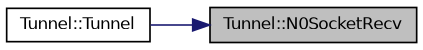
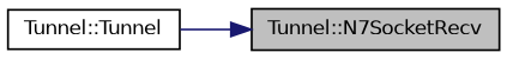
  digraph {
    rankdir=RL
    node [color=black fontname=Helvetica fontsize=10 shape=record style=filled]
-   n1 [fillcolor=grey75 fontcolor=black height=0.2 label="Tunnel::N0SocketRecv" width=0.4]
+   n1 [fillcolor=grey75 fontcolor=black height=0.2 label="Tunnel::N7SocketRecv" width=0.4]
    n2 [fillcolor=white height=0.2 label="Tunnel::Tunnel" width=0.4]
    n1 -> n2 [color=midnightblue dir=back fontname=Helvetica fontsize=10 labelfontname=Helvetica labelfontsize=10 style=solid]
  }
